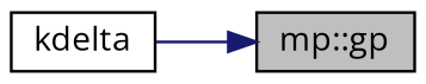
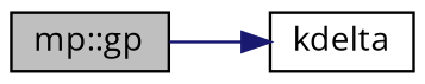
  digraph {
    rankdir=LR
    fontname="Open Sans"
    node [color=black fontname="Open Sans" fontsize=12 shape=record]
    n1 [fillcolor=grey75 fontcolor=black height=0.2 label="mp::gp" style=filled width=0.4]
    n2 [height=0.2 label=kdelta width=0.4]
-   n2 -> n1 [color=midnightblue fontname="Open Sans" fontsize=12 labelfontname=Helvetica labelfontsize=12 style=solid]
+   n1 -> n2 [color=midnightblue fontname="Open Sans" fontsize=12 labelfontname=Helvetica labelfontsize=12 style=solid]
  }
